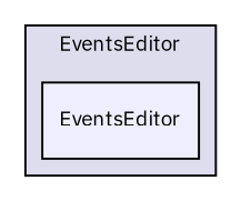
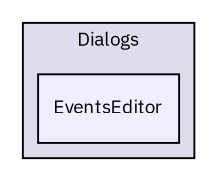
  digraph {
    compound=true
    rankdir=LR
    fontname="IBM Plex Sans"
    n1 [fillcolor="#eeeeff" fontname="IBM Plex Sans" fontsize=10 label=EventsEditor pencolor=black shape=box style=filled]
    subgraph cluster_1 {
      bgcolor="#ddddee"
      fontsize=10
-     label=EventsEditor
+     label=Dialogs
      pencolor=black
      n1
    }
  }
